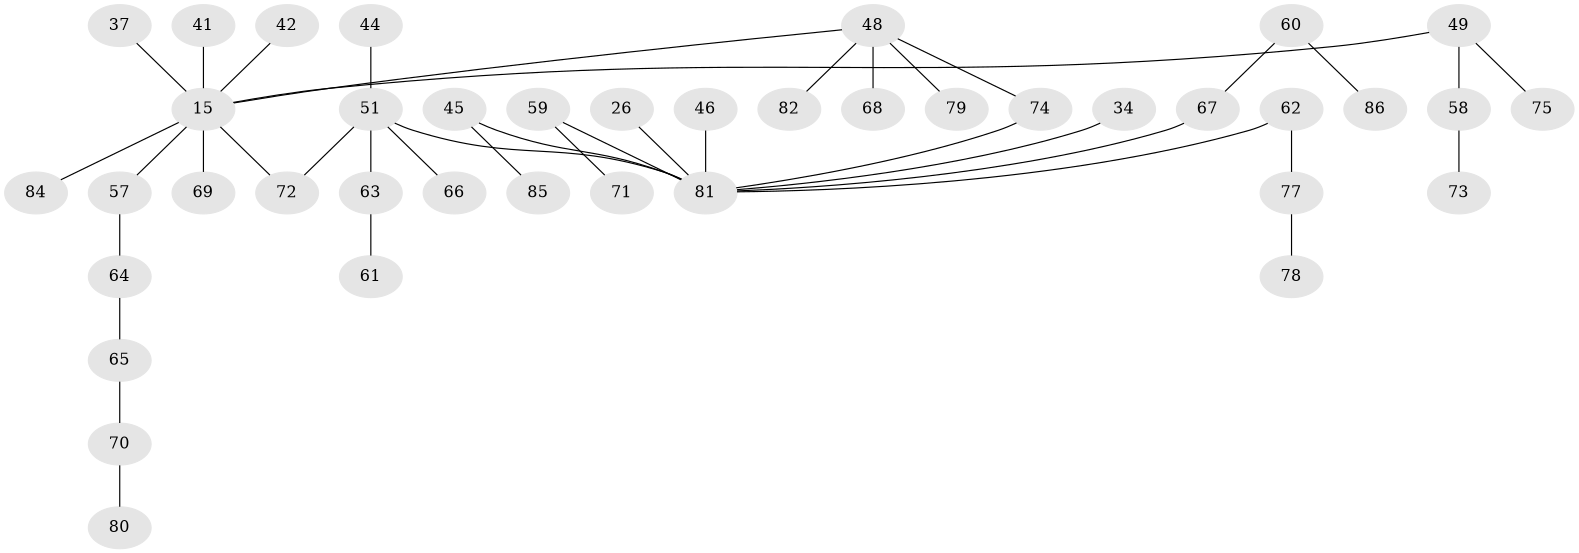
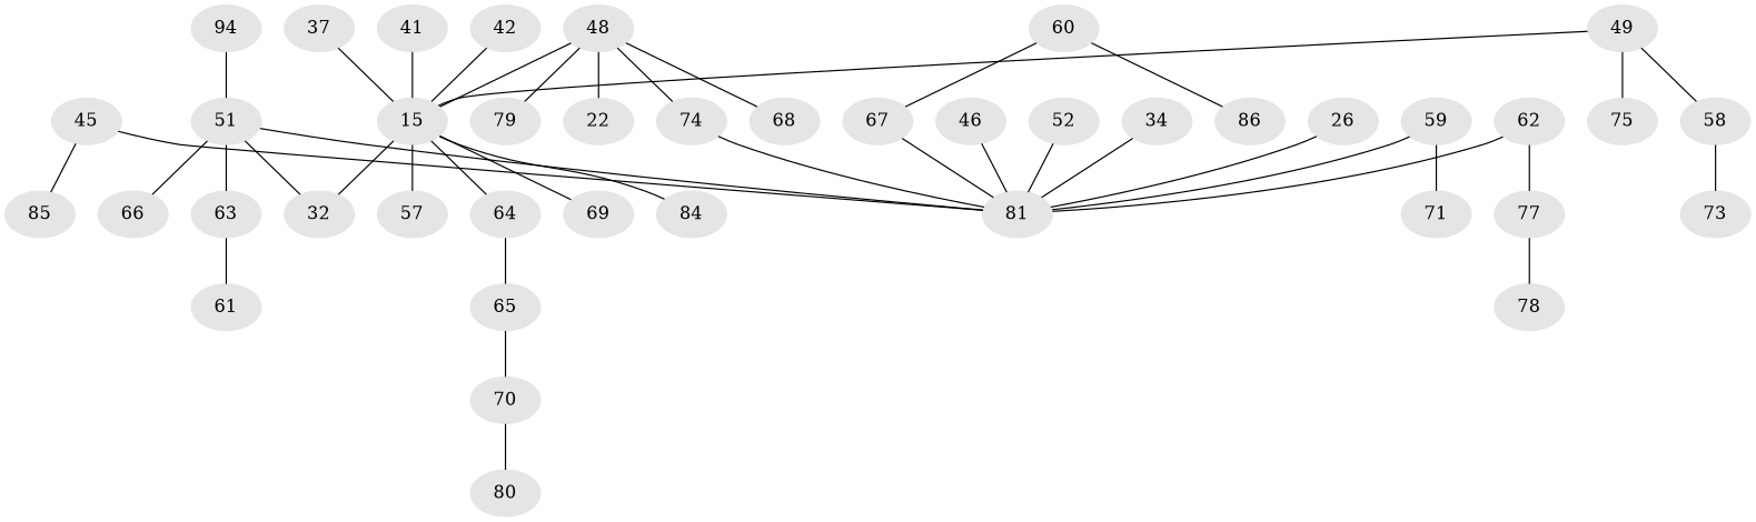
  graph {
    node [color=gray90 style=filled]
    n1 [label=15 super="+9+17+13+27"]
    84 [super="+35"]
-   72 [super="+56"]
+   72 [super="+56" label=32]
    57
    64
    69
    37
    41
    42
    51 [super="+33+47"]
    81 [super="+3+11+14+23+43+29"]
    63
    66
-   44
+   44 [label=94]
    45
    85
    46
    48 [super="+4+26+34+36"]
    68
    74
    79
-   82
+   82 [label=22]
    49 [super="+24"]
    58
    75
    73
    61
+   52
    n29 [label=34]
    65
    59 [super="+6+15"]
    71
    60 [super="+31+40"]
    67 [super="+50"]
    n35 [label=86]
    62
    77
    78
    70
    80
    n41 [label=26]
    n1 -- 84
    n1 -- 72
    n1 -- 57
-   57 -- 64
+   n1 -- 64
    n1 -- 69
    64 -- 65
    37 -- n1
    41 -- n1
    42 -- n1
    51 -- 72
    51 -- 81
    51 -- 63
    51 -- 66
    63 -- 61
    44 -- 51
    45 -- 81
    45 -- 85
    46 -- 81
    48 -- n1
    48 -- 68
    48 -- 74
    48 -- 79
    48 -- 82
    74 -- 81
    49 -- n1
    49 -- 58
    49 -- 75
    58 -- 73
+   52 -- 81
    n29 -- 81
    65 -- 70
    59 -- 81
    59 -- 71
    60 -- 67
    60 -- n35
    67 -- 81
    62 -- 81
    62 -- 77
    77 -- 78
    70 -- 80
    n41 -- 81
  }
